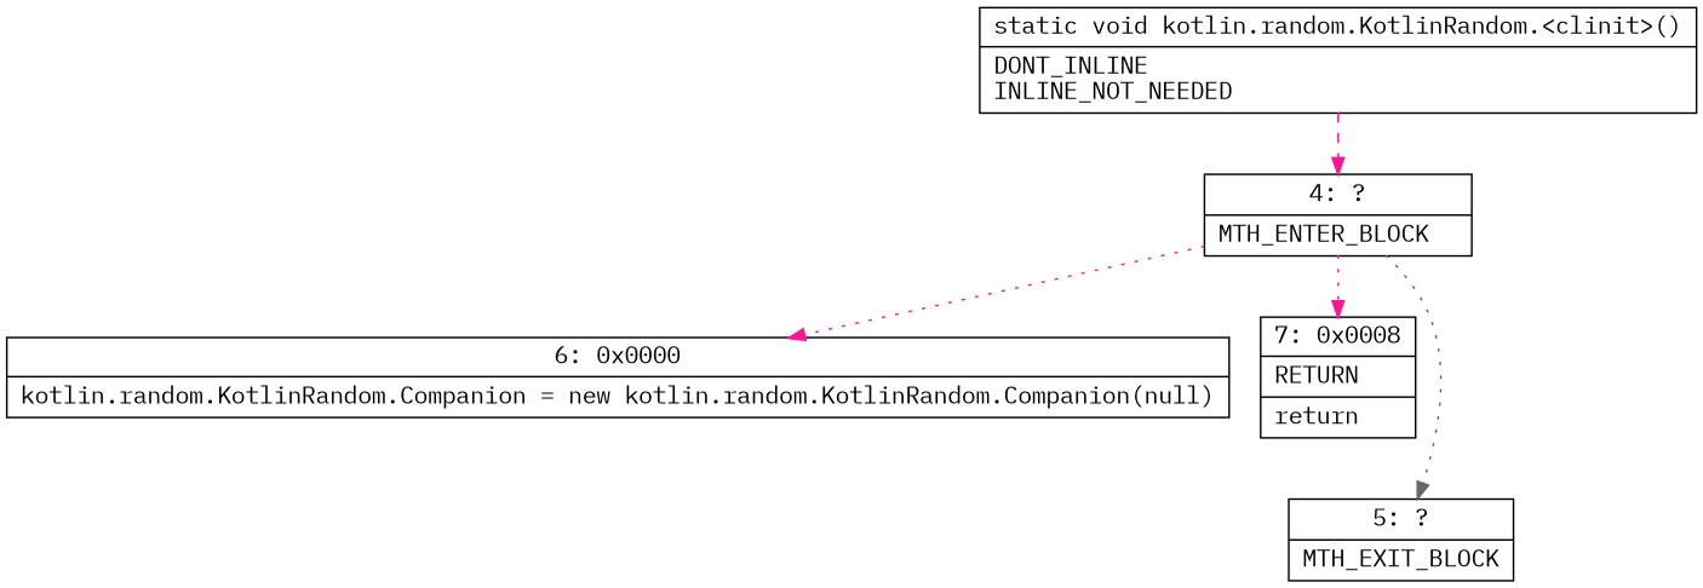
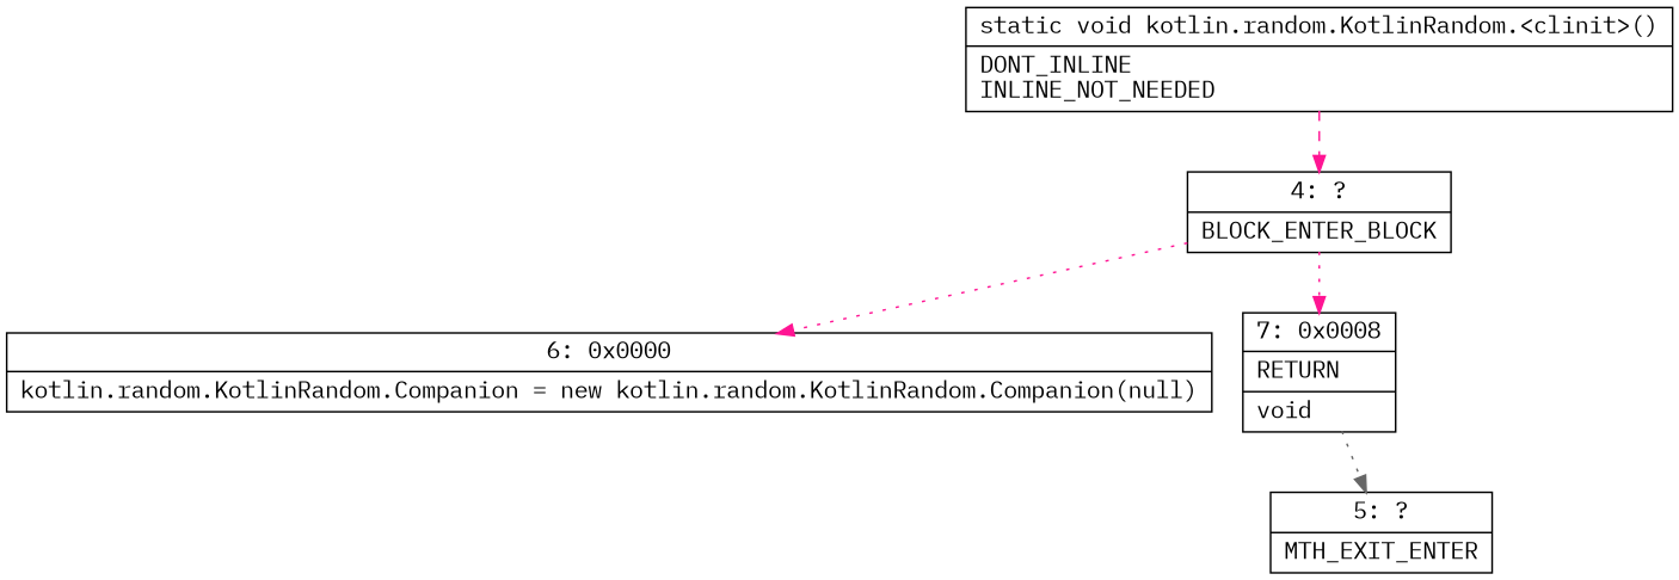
  digraph {
    fontname="IBM Plex Mono"
    node [fontname="IBM Plex Mono" shape=record]
    edge [color=deeppink fontname="IBM Plex Mono" style=dotted]
-   n1 [label="{4\:\ ?|MTH_ENTER_BLOCK\l}"]
+   n1 [label="{4\:\ ?|BLOCK_ENTER_BLOCK\l}"]
    n2 [label="{6\:\ 0x0000|kotlin.random.KotlinRandom.Companion = new kotlin.random.KotlinRandom.Companion(null)\l}"]
-   n3 [label="{7\:\ 0x0008|RETURN\l|return\l}"]
-   n4 [label="{5\:\ ?|MTH_EXIT_BLOCK\l}"]
+   n3 [label="{7\:\ 0x0008|RETURN\l|void\l}"]
+   n4 [label="{5\:\ ?|MTH_EXIT_ENTER\l}"]
    n5 [label="{static void kotlin.random.KotlinRandom.\<clinit\>()  | DONT_INLINE\lINLINE_NOT_NEEDED\l}"]
    n1 -> n2
    n1 -> n3
-   n1 -> n4 [color=gray40]
+   n3 -> n4 [color=gray40]
    n5 -> n1 [style=dashed]
  }
